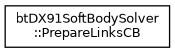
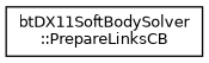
  digraph {
    rankdir=LR
-   n1 [color=black fillcolor=white fontname=Helvetica fontsize=10 height=0.2 label="btDX91SoftBodySolver\l::PrepareLinksCB" shape=record style=filled width=0.4]
+   n1 [color=black fillcolor=white fontname=Helvetica fontsize=10 height=0.2 label="btDX11SoftBodySolver\l::PrepareLinksCB" shape=record style=filled width=0.4]
  }
